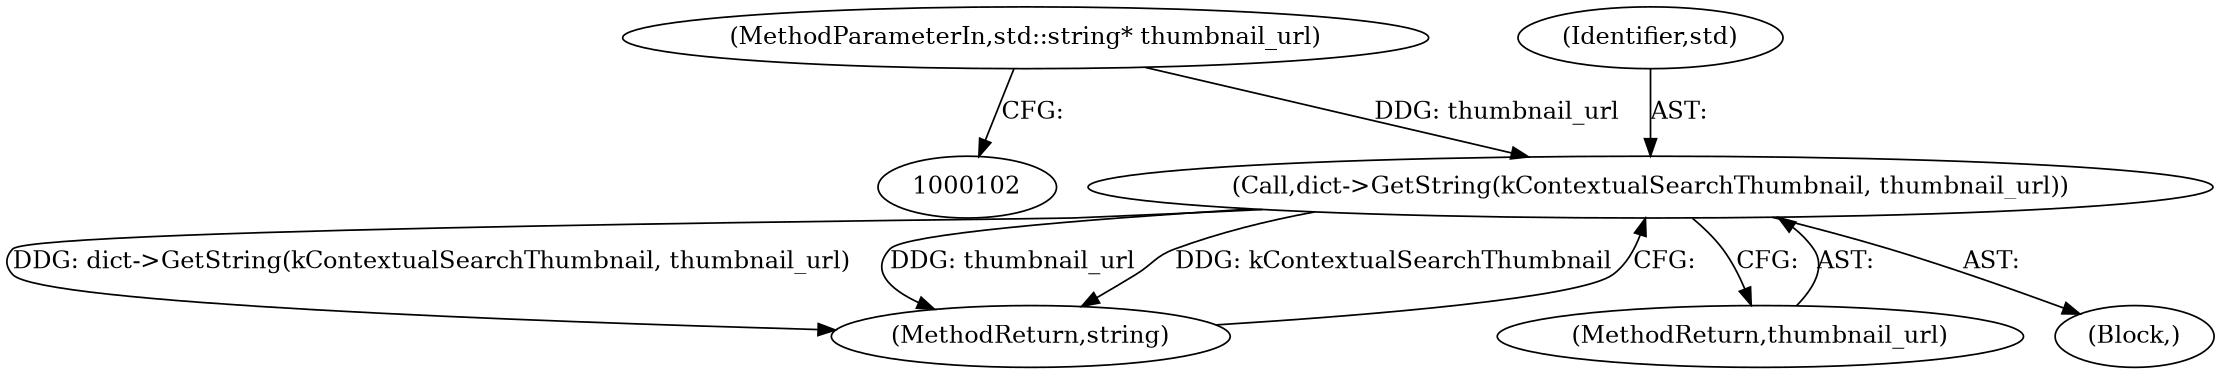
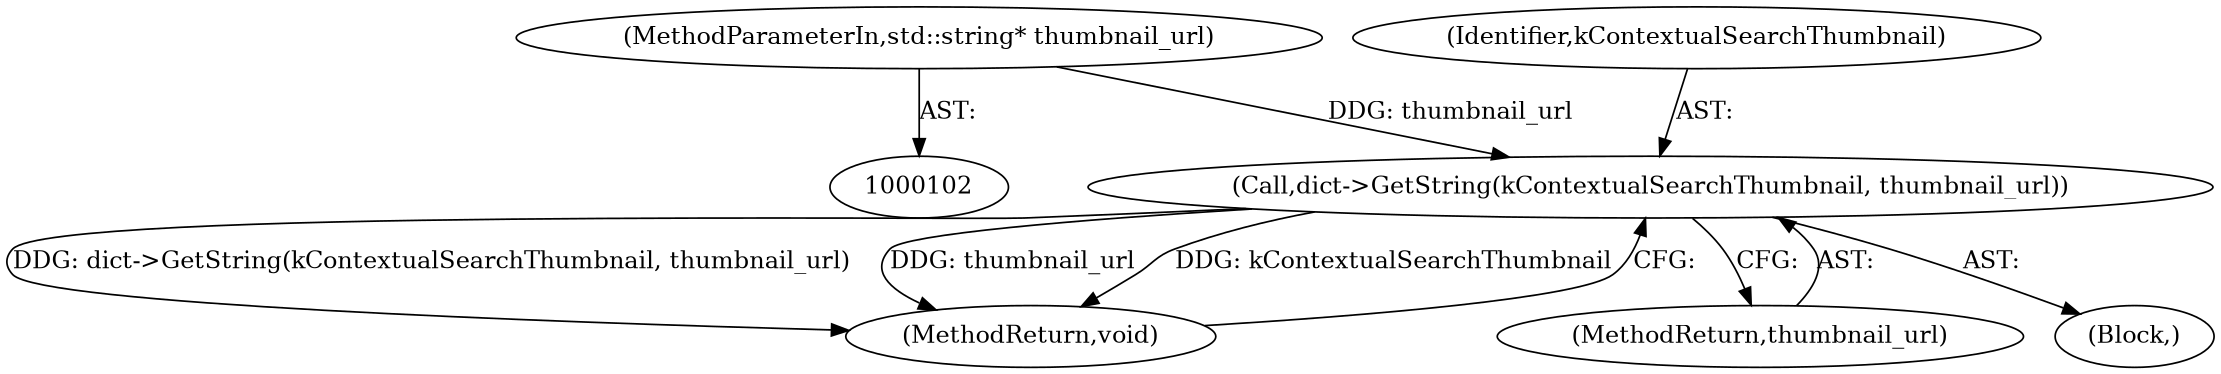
  digraph {
    n1 [label="(MethodParameterIn,std::string* thumbnail_url)"]
    n2 [label="(Call,dict->GetString(kContextualSearchThumbnail, thumbnail_url))"]
    1000102
-   n4 [label="(MethodReturn,string)"]
+   n4 [label="(MethodReturn,void)"]
    n5 [label="(MethodReturn,thumbnail_url)"]
    n6 [label="(Block,)"]
-   n7 [label="(Identifier,std)"]
+   n7 [label="(Identifier,kContextualSearchThumbnail)"]
    n1 -> n2 [label="DDG: thumbnail_url"]
-   n1 -> 1000102 [label="CFG: "]
+   n1 -> 1000102 [label="AST: "]
    n2 -> n4 [label="DDG: dict->GetString(kContextualSearchThumbnail, thumbnail_url)"]
    n2 -> n4 [label="DDG: thumbnail_url"]
    n2 -> n4 [label="DDG: kContextualSearchThumbnail"]
    n2 -> n5 [label="CFG: "]
    n2 -> n6 [label="AST: "]
    n4 -> n2 [label="CFG: "]
    n5 -> n2 [label="AST: "]
    n7 -> n2 [label="AST: "]
  }
